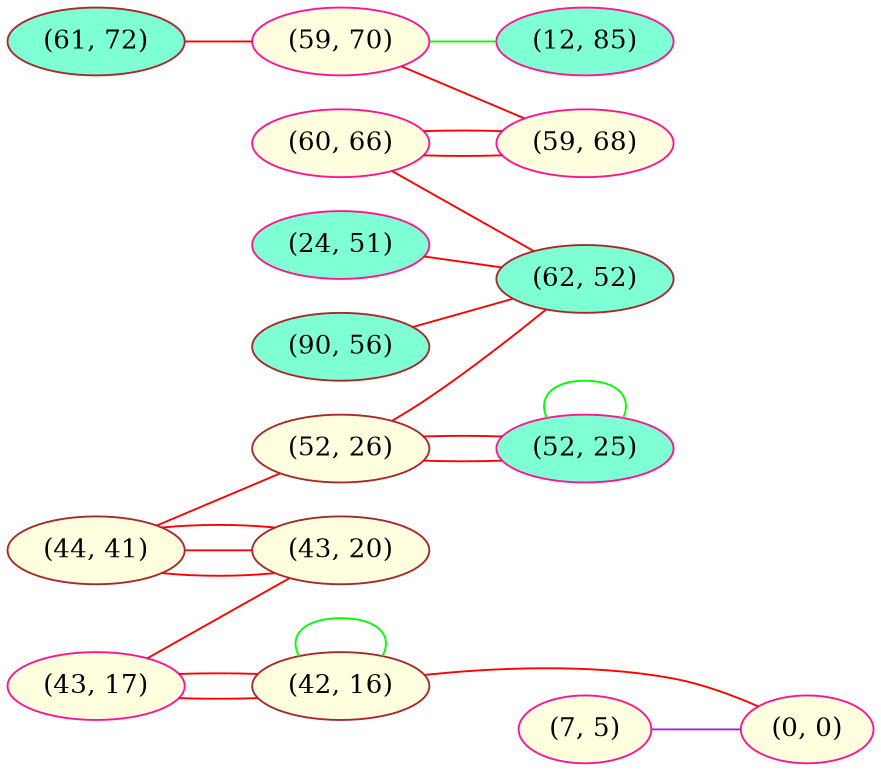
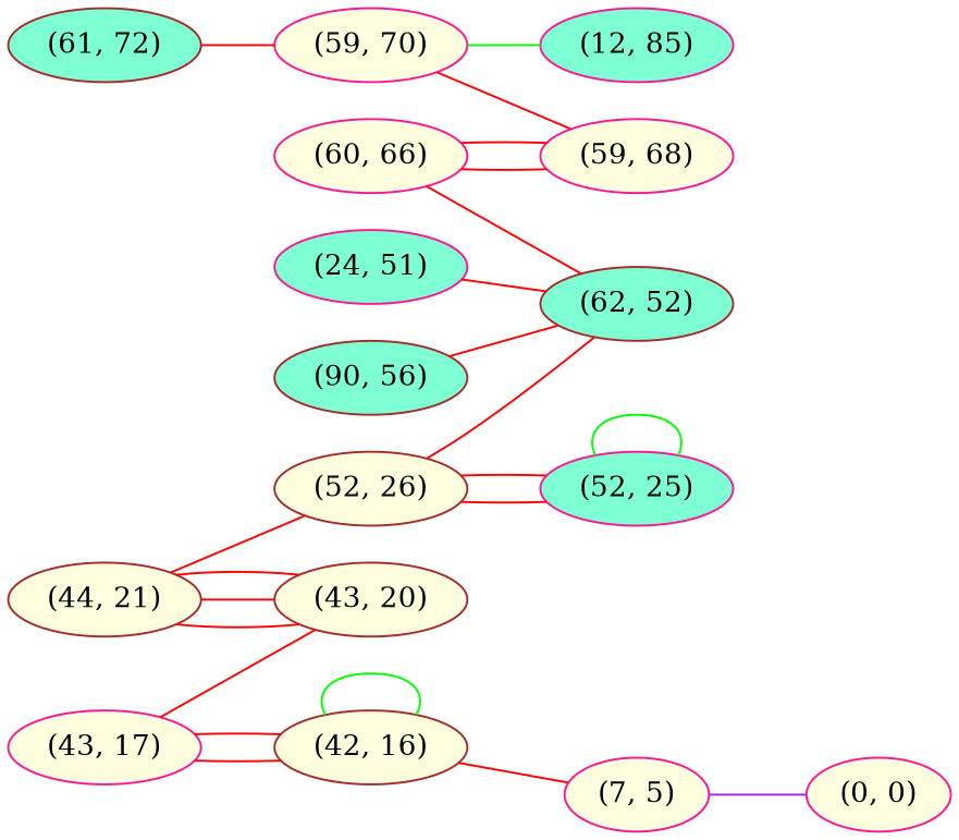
  graph {
    rankdir=LR
    node [color=deeppink fillcolor=lightyellow style=filled]
    edge [color=red weight=1]
-   "(44, 21)" [color=brown label="(44, 41)"]
+   "(44, 21)" [color=brown]
    "(52, 26)" [color=brown]
    "(43, 20)" [color=brown]
    "(52, 25)" [fillcolor=aquamarine]
    "(62, 52)" [color=brown fillcolor=aquamarine]
    "(24, 51)" [fillcolor=aquamarine]
    "(43, 17)"
    "(42, 16)" [color=brown]
    n9 [label="(7, 5)"]
    "(61, 72)" [color=brown fillcolor=aquamarine]
    "(59, 70)"
    "(59, 68)"
    "(12, 85)" [fillcolor=aquamarine]
    "(90, 56)" [color=brown fillcolor=aquamarine]
    "(0, 0)"
    "(60, 66)"
    "(44, 21)" -- "(52, 26)"
    "(44, 21)" -- "(43, 20)"
    "(44, 21)" -- "(43, 20)"
    "(44, 21)" -- "(43, 20)"
    "(52, 26)" -- "(52, 25)"
    "(52, 26)" -- "(52, 25)"
    "(52, 26)" -- "(62, 52)"
    "(52, 25)" -- "(52, 25)" [color=green weight=2]
    "(24, 51)" -- "(62, 52)"
    "(43, 17)" -- "(43, 20)"
    "(43, 17)" -- "(42, 16)"
    "(43, 17)" -- "(42, 16)"
    "(42, 16)" -- "(42, 16)" [color=green weight=2]
-   "(42, 16)" -- "(0, 0)"
+   "(42, 16)" -- n9
    n9 -- "(0, 0)" [color=purple weight=4]
    "(61, 72)" -- "(59, 70)"
    "(59, 70)" -- "(59, 68)"
    "(59, 70)" -- "(12, 85)" [color=green]
    "(90, 56)" -- "(62, 52)"
    "(60, 66)" -- "(62, 52)"
    "(60, 66)" -- "(59, 68)"
    "(60, 66)" -- "(59, 68)"
  }
